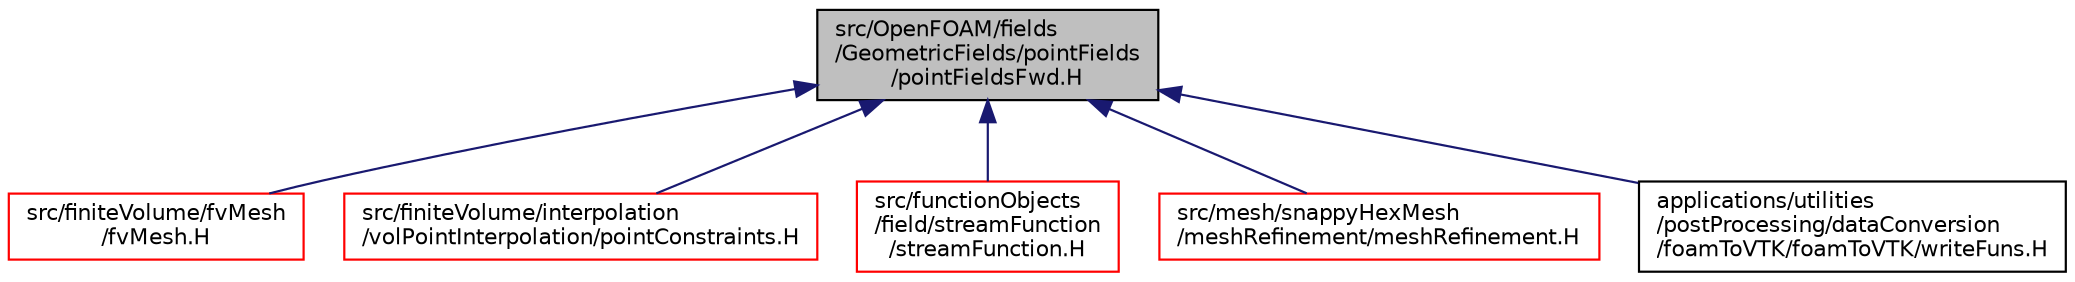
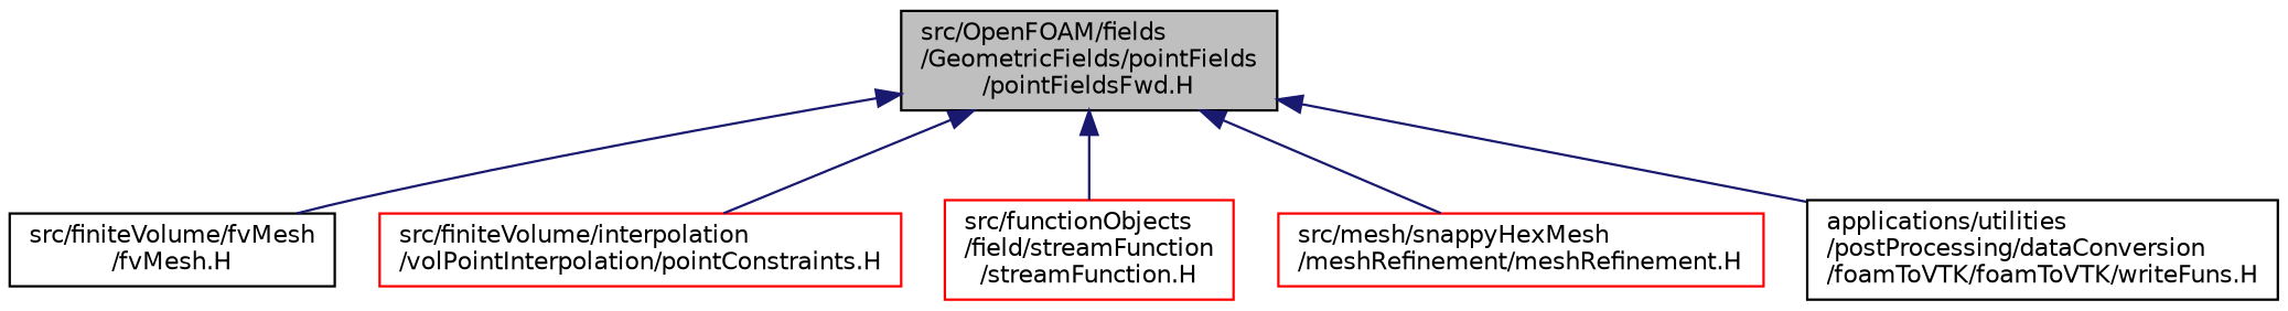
  digraph {
    node [color=red fontname=Helvetica fontsize=10 shape=record]
    edge [color=midnightblue dir=back fontname=Helvetica fontsize=10 labelfontname=Helvetica labelfontsize=10 style=solid]
    n1 [color=black fillcolor=grey75 fontcolor=black height=0.2 label="src/OpenFOAM/fields\l/GeometricFields/pointFields\l/pointFieldsFwd.H" style=filled width=0.4]
-   n2 [height=0.2 label="src/finiteVolume/fvMesh\l/fvMesh.H" width=0.4]
+   n2 [color=black height=0.2 label="src/finiteVolume/fvMesh\l/fvMesh.H" width=0.4]
    n3 [height=0.2 label="src/finiteVolume/interpolation\l/volPointInterpolation/pointConstraints.H" width=0.4]
    n4 [height=0.2 label="src/functionObjects\l/field/streamFunction\l/streamFunction.H" width=0.4]
    n5 [height=0.2 label="src/mesh/snappyHexMesh\l/meshRefinement/meshRefinement.H" width=0.4]
    n6 [color=black height=0.2 label="applications/utilities\l/postProcessing/dataConversion\l/foamToVTK/foamToVTK/writeFuns.H" width=0.4]
    n1 -> n2
    n1 -> n3
    n1 -> n4
    n1 -> n5
    n1 -> n6
  }
